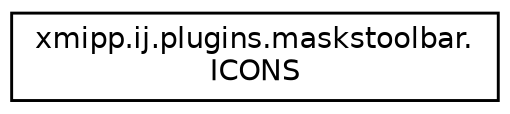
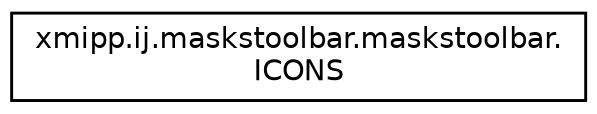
  digraph {
    rankdir=LR
-   n1 [color=black fillcolor=white fontname=Helvetica fontsize=10 height=0.2 label="xmipp.ij.plugins.maskstoolbar.\lICONS" shape=record style=filled width=0.4]
+   n1 [color=black fillcolor=white fontname=Helvetica fontsize=10 height=0.2 label="xmipp.ij.maskstoolbar.maskstoolbar.\lICONS" shape=record style=filled width=0.4]
  }
